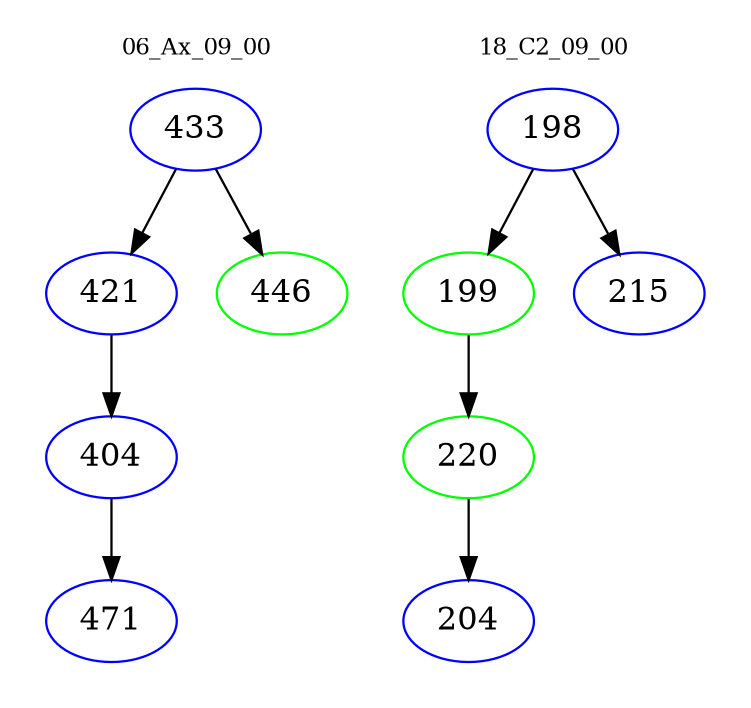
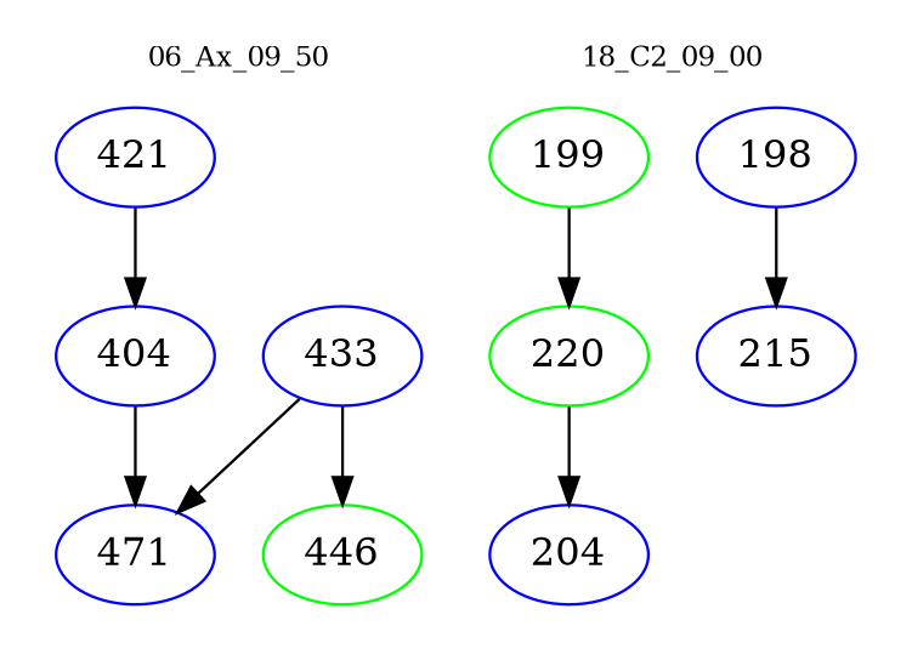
  digraph {
    node [color=blue]
    edge [color=black]
    n1 [label=433]
    n2 [label=421]
    n3 [color=green label=446]
    n4 [label=404]
    n5 [label=471]
    n6 [label=198]
    n7 [color=green label=199]
    n8 [label=215]
    n9 [color=green label=220]
    n10 [label=204]
    subgraph cluster_1 {
      color=white
      fontsize=10
-     label="06_Ax_09_00"
+     label="06_Ax_09_50"
      n1
      n2
      n3
      n4
      n5
    }
    subgraph cluster_2 {
      color=white
      fontsize=10
      label="18_C2_09_00"
      n6
      n7
      n8
      n9
      n10
    }
-   n1 -> n2
+   n1 -> n5
    n1 -> n3
    n2 -> n4
    n4 -> n5
-   n6 -> n7
    n6 -> n8
    n7 -> n9
    n9 -> n10
  }
